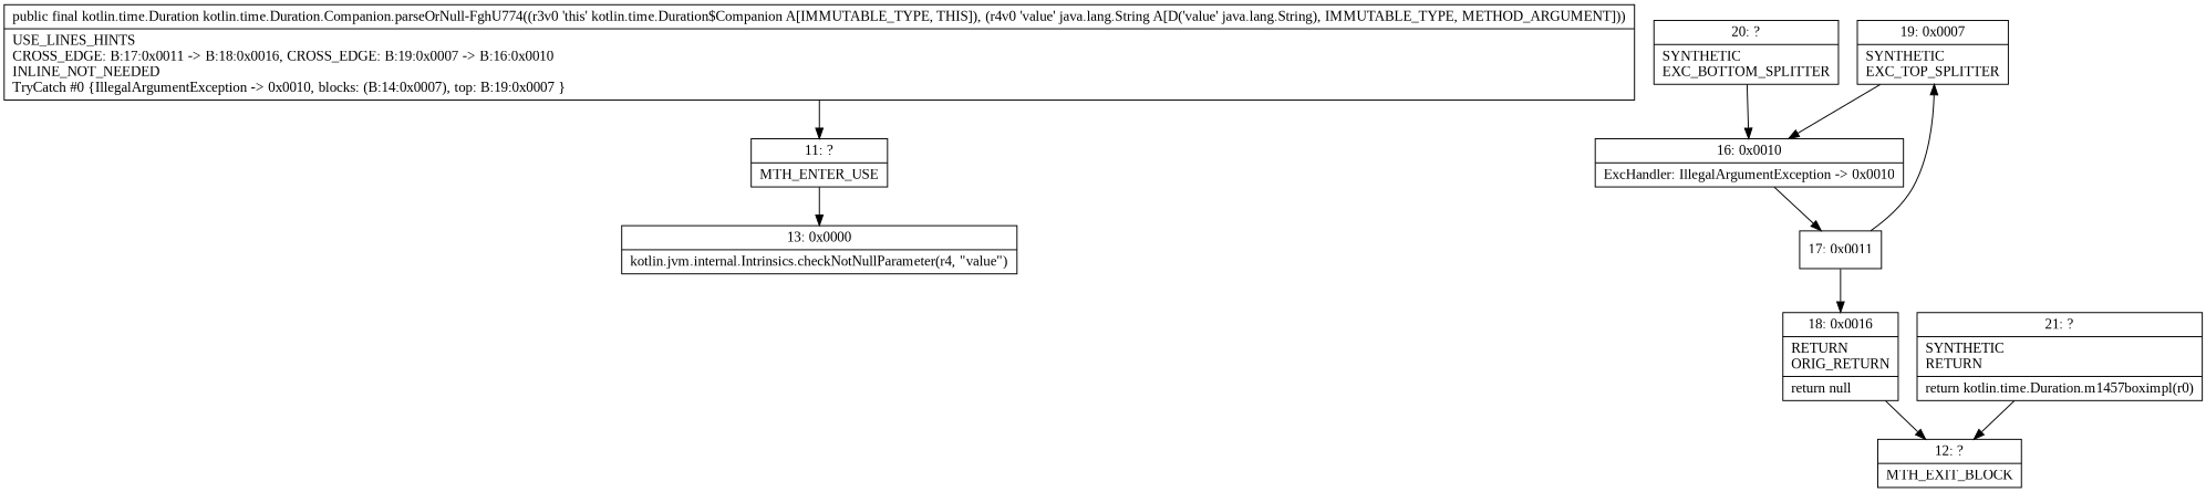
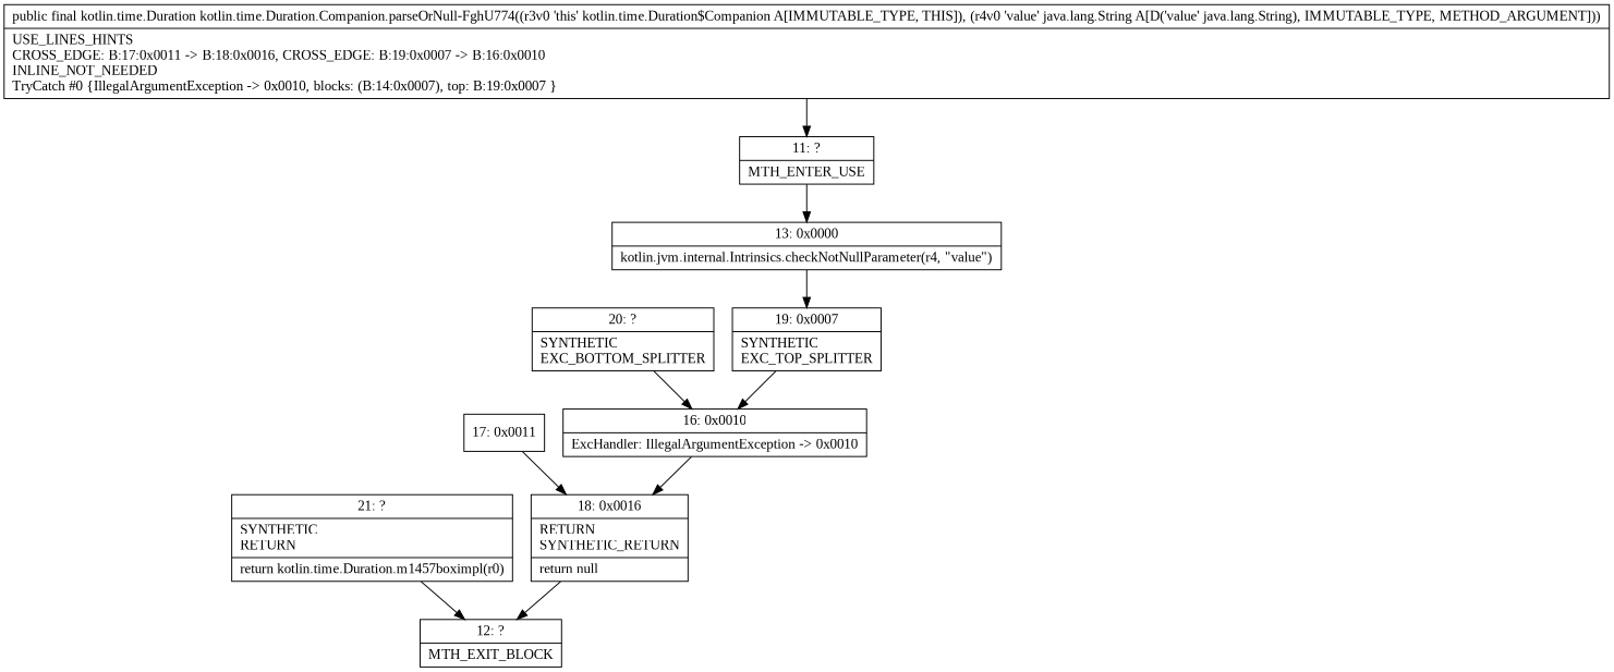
  digraph {
    fontname="Liberation Serif"
    node [fontname="Liberation Serif" shape=record]
    edge [fontname="Liberation Serif"]
    n1 [label="{11\:\ ?|MTH_ENTER_USE\l}"]
    n2 [label="{13\:\ 0x0000|kotlin.jvm.internal.Intrinsics.checkNotNullParameter(r4, \"value\")\l}"]
    n3 [label="{19\:\ 0x0007|SYNTHETIC\lEXC_TOP_SPLITTER\l}"]
    n4 [label="{16\:\ 0x0010|ExcHandler: IllegalArgumentException \-\> 0x0010\l}"]
    n5 [label="{17\:\ 0x0011}"]
    n6 [label="{20\:\ ?|SYNTHETIC\lEXC_BOTTOM_SPLITTER\l}"]
    n7 [label="{21\:\ ?|SYNTHETIC\lRETURN\l|return kotlin.time.Duration.m1457boximpl(r0)\l}"]
    n8 [label="{12\:\ ?|MTH_EXIT_BLOCK\l}"]
-   n9 [label="{18\:\ 0x0016|RETURN\lORIG_RETURN\l|return null\l}"]
+   n9 [label="{18\:\ 0x0016|RETURN\lSYNTHETIC_RETURN\l|return null\l}"]
    n10 [label="{public final kotlin.time.Duration kotlin.time.Duration.Companion.parseOrNull\-FghU774((r3v0 'this' kotlin.time.Duration$Companion A[IMMUTABLE_TYPE, THIS]), (r4v0 'value' java.lang.String A[D('value' java.lang.String), IMMUTABLE_TYPE, METHOD_ARGUMENT]))  | USE_LINES_HINTS\lCROSS_EDGE: B:17:0x0011 \-\> B:18:0x0016, CROSS_EDGE: B:19:0x0007 \-\> B:16:0x0010\lINLINE_NOT_NEEDED\lTryCatch #0 \{IllegalArgumentException \-\> 0x0010, blocks: (B:14:0x0007), top: B:19:0x0007 \}\l}"]
    n1 -> n2
-   n5 -> n3
+   n2 -> n3
    n3 -> n4
-   n4 -> n5
+   n4 -> n9
    n5 -> n9
    n6 -> n4
    n7 -> n8
    n9 -> n8
    n10 -> n1
  }
